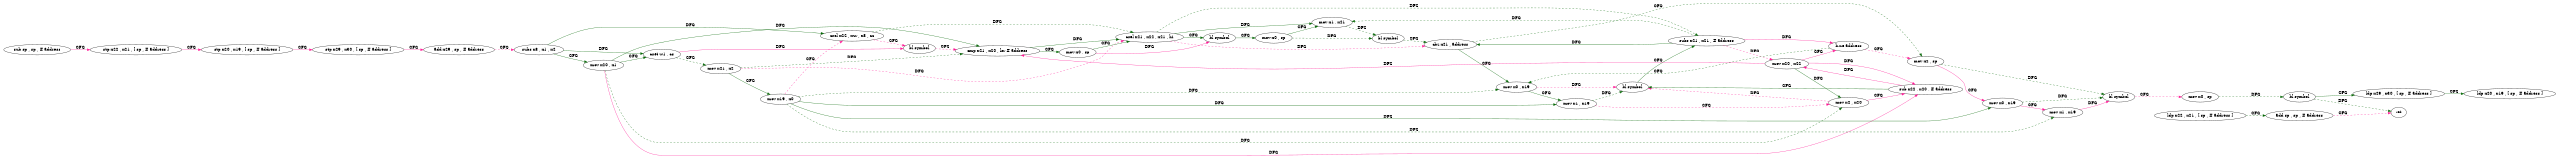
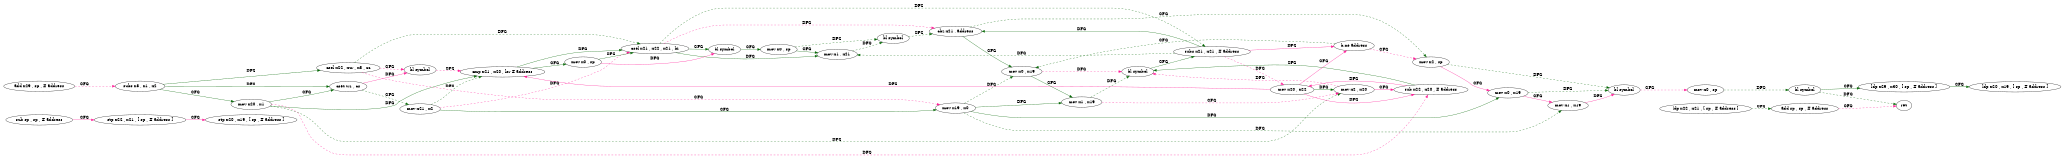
  digraph {
    rankdir=LR
    edge [color=darkgreen style=solid]
    n1 [label="sub sp , sp , # address"]
    n2 [label="stp x22 , x21 , [ sp , # address ]"]
    n3 [label="stp x20 , x19 , [ sp , # address ]"]
-   n4 [label="stp x29 , x30 , [ sp , # address ]"]
    n5 [label="add x29 , sp , # address"]
    n6 [label="subs x8 , x1 , x2"]
    n7 [label="mov x20 , x1"]
    n8 [label="cset w1 , cs"]
    n9 [label="csel x22 , xzr , x8 , cc"]
    n10 [label="cmp x21 , x20 , lsr # address"]
    n11 [label="mov x2 , x20"]
    n12 [label="sub x22 , x20 , # address"]
    n13 [label="mov x21 , x2"]
    n14 [label="bl symbol"]
    n15 [label="csel x21 , x22 , x21 , hi"]
    n16 [label="mov x0 , sp"]
    n17 [label="bl symbol"]
    n18 [label="mov x20 , x22"]
    n19 [label="mov x19 , x0"]
    n20 [label="mov x0 , x19"]
    n21 [label="mov x0 , x19"]
    n22 [label="mov x1 , x19"]
    n23 [label="mov x1 , x19"]
    n24 [label="bl symbol"]
    n25 [label="mov x1 , x21"]
    n26 [label="cbz x21 , address"]
    n27 [label="subs x21 , x21 , # address"]
    n28 [label="bl symbol"]
    n29 [label="mov x0 , sp"]
    n30 [label="bl symbol"]
    n31 [label="mov x2 , sp"]
    n32 [label="b.ne address"]
    n33 [label="mov x0 , sp"]
    n34 [label="bl symbol"]
    n35 [label="ldp x29 , x30 , [ sp , # address ]"]
    n36 [label=ret]
    n37 [label="ldp x20 , x19 , [ sp , # address ]"]
    n38 [label="ldp x22 , x21 , [ sp , # address ]"]
    n39 [label="add sp , sp , # address"]
    n1 -> n2 [color=deeppink label=CFG]
    n2 -> n3 [color=deeppink label=CFG]
-   n3 -> n4 [color=deeppink label=CFG]
-   n4 -> n5 [color=deeppink label=CFG]
    n5 -> n6 [color=deeppink label=CFG style=dashed]
    n6 -> n7 [label=CFG]
    n6 -> n8 [label=DFG]
    n6 -> n9 [label=DFG]
    n7 -> n8 [label=CFG]
    n7 -> n10 [label=DFG]
    n7 -> n11 [label=DFG style=dashed]
-   n7 -> n12 [color=deeppink label=DFG]
+   n7 -> n12 [color=deeppink label=DFG style=dashed]
    n8 -> n13 [label=CFG style=dashed]
    n8 -> n14 [color=deeppink label=DFG]
    n9 -> n14 [color=deeppink label=CFG style=dashed]
    n9 -> n15 [label=DFG style=dashed]
    n10 -> n15 [label=DFG]
    n10 -> n16 [label=CFG]
    n11 -> n12 [color=deeppink label=CFG]
    n11 -> n17 [color=deeppink label=DFG style=dashed]
    n12 -> n17 [label=CFG]
    n12 -> n18 [color=deeppink label=DFG]
    n13 -> n10 [label=DFG style=dashed]
    n13 -> n15 [color=deeppink label=DFG style=dashed]
    n13 -> n19 [label=CFG]
    n14 -> n10 [color=deeppink label=CFG style=dashed]
    n15 -> n24 [label=CFG]
    n15 -> n25 [label=DFG]
    n15 -> n26 [color=deeppink label=DFG style=dashed]
    n15 -> n27 [label=DFG style=dashed]
    n16 -> n15 [label=CFG]
    n16 -> n24 [color=deeppink label=DFG]
    n17 -> n27 [label=CFG]
    n18 -> n10 [color=deeppink label=DFG]
    n18 -> n11 [label=DFG]
    n18 -> n12 [color=deeppink label=DFG]
    n18 -> n32 [color=deeppink label=CFG]
-   n19 -> n9 [color=deeppink label=CFG style=dashed]
+   n9 -> n19 [color=deeppink label=CFG style=dashed]
    n19 -> n20 [label=DFG style=dashed]
    n19 -> n21 [label=DFG]
    n19 -> n22 [label=DFG style=dashed]
    n19 -> n23 [label=DFG]
    n20 -> n17 [color=deeppink label=DFG style=dashed]
    n20 -> n23 [label=CFG]
    n21 -> n22 [color=deeppink label=CFG]
    n21 -> n28 [label=DFG style=dashed]
    n22 -> n28 [color=deeppink label=DFG]
    n23 -> n11 [color=deeppink label=CFG style=dashed]
    n23 -> n17 [label=DFG style=dashed]
    n24 -> n29 [label=CFG]
    n25 -> n30 [label=DFG style=dashed]
    n26 -> n20 [label=CFG]
    n26 -> n31 [label=CFG style=dashed]
    n27 -> n18 [color=deeppink label=DFG style=dashed]
    n27 -> n25 [label=DFG style=dashed]
    n27 -> n26 [label=DFG]
    n27 -> n32 [color=deeppink label=DFG]
    n28 -> n33 [color=deeppink label=CFG style=dashed]
    n29 -> n25 [label=CFG]
    n29 -> n30 [label=DFG style=dashed]
    n30 -> n26 [label=CFG style=dashed]
    n31 -> n21 [color=deeppink label=CFG]
    n31 -> n28 [label=DFG style=dashed]
    n32 -> n20 [label=CFG style=dashed]
    n32 -> n31 [color=deeppink label=CFG style=dashed]
    n33 -> n34 [label=DFG style=dashed]
    n34 -> n35 [label=CFG]
    n34 -> n36 [label=DFG style=dashed]
    n35 -> n37 [label=CFG]
    n38 -> n39 [label=CFG style=dashed]
    n39 -> n36 [color=deeppink label=CFG style=dashed]
  }
